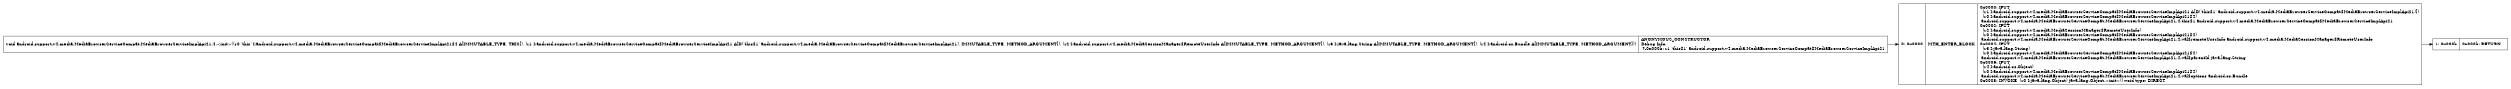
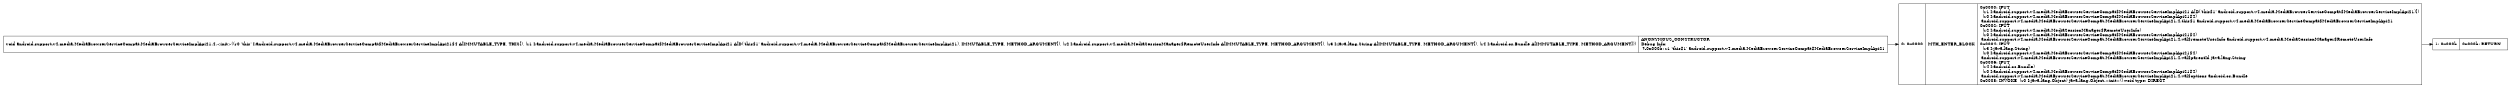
  digraph {
    rankdir=LR
    node [shape=record]
-   n1 [label="{0\:\ 0x0000|MTH_ENTER_BLOCK\l|0x0000: IPUT  \l  (r1 I:android.support.v4.media.MediaBrowserServiceCompat$MediaBrowserServiceImplApi21 A[D('this$1' android.support.v4.media.MediaBrowserServiceCompat$MediaBrowserServiceImplApi21)])\l  (r0 I:android.support.v4.media.MediaBrowserServiceCompat$MediaBrowserServiceImplApi21$4)\l android.support.v4.media.MediaBrowserServiceCompat.MediaBrowserServiceImplApi21.4.this$1 android.support.v4.media.MediaBrowserServiceCompat$MediaBrowserServiceImplApi21 \l0x0002: IPUT  \l  (r2 I:android.support.v4.media.MediaSessionManager$RemoteUserInfo)\l  (r0 I:android.support.v4.media.MediaBrowserServiceCompat$MediaBrowserServiceImplApi21$4)\l android.support.v4.media.MediaBrowserServiceCompat.MediaBrowserServiceImplApi21.4.val$remoteUserInfo android.support.v4.media.MediaSessionManager$RemoteUserInfo \l0x0004: IPUT  \l  (r3 I:java.lang.String)\l  (r0 I:android.support.v4.media.MediaBrowserServiceCompat$MediaBrowserServiceImplApi21$4)\l android.support.v4.media.MediaBrowserServiceCompat.MediaBrowserServiceImplApi21.4.val$parentId java.lang.String \l0x0006: IPUT  \l  (r4 I:android.os.Object)\l  (r0 I:android.support.v4.media.MediaBrowserServiceCompat$MediaBrowserServiceImplApi21$4)\l android.support.v4.media.MediaBrowserServiceCompat.MediaBrowserServiceImplApi21.4.val$options android.os.Bundle \l0x0008: INVOKE  (r0 I:java.lang.Object) java.lang.Object.\<init\>():void type: DIRECT \l}"]
+   n1 [label="{0\:\ 0x0000|MTH_ENTER_BLOCK\l|0x0000: IPUT  \l  (r1 I:android.support.v4.media.MediaBrowserServiceCompat$MediaBrowserServiceImplApi21 A[D('this$1' android.support.v4.media.MediaBrowserServiceCompat$MediaBrowserServiceImplApi21)])\l  (r0 I:android.support.v4.media.MediaBrowserServiceCompat$MediaBrowserServiceImplApi21$4)\l android.support.v4.media.MediaBrowserServiceCompat.MediaBrowserServiceImplApi21.4.this$1 android.support.v4.media.MediaBrowserServiceCompat$MediaBrowserServiceImplApi21 \l0x0002: IPUT  \l  (r2 I:android.support.v4.media.MediaSessionManager$RemoteUserInfo)\l  (r0 I:android.support.v4.media.MediaBrowserServiceCompat$MediaBrowserServiceImplApi21$4)\l android.support.v4.media.MediaBrowserServiceCompat.MediaBrowserServiceImplApi21.4.val$remoteUserInfo android.support.v4.media.MediaSessionManager$RemoteUserInfo \l0x0004: IPUT  \l  (r3 I:java.lang.String)\l  (r0 I:android.support.v4.media.MediaBrowserServiceCompat$MediaBrowserServiceImplApi21$4)\l android.support.v4.media.MediaBrowserServiceCompat.MediaBrowserServiceImplApi21.4.val$parentId java.lang.String \l0x0006: IPUT  \l  (r4 I:android.os.Bundle)\l  (r0 I:android.support.v4.media.MediaBrowserServiceCompat$MediaBrowserServiceImplApi21$4)\l android.support.v4.media.MediaBrowserServiceCompat.MediaBrowserServiceImplApi21.4.val$options android.os.Bundle \l0x0008: INVOKE  (r0 I:java.lang.Object) java.lang.Object.\<init\>():void type: DIRECT \l}"]
    n2 [label="{1\:\ 0x000b|0x000b: RETURN   \l}"]
    n3 [label="{void android.support.v4.media.MediaBrowserServiceCompat.MediaBrowserServiceImplApi21.4.\<init\>((r0 'this' I:android.support.v4.media.MediaBrowserServiceCompat$MediaBrowserServiceImplApi21$4 A[IMMUTABLE_TYPE, THIS]), (r1 I:android.support.v4.media.MediaBrowserServiceCompat$MediaBrowserServiceImplApi21 A[D('this$1' android.support.v4.media.MediaBrowserServiceCompat$MediaBrowserServiceImplApi21), IMMUTABLE_TYPE, METHOD_ARGUMENT]), (r2 I:android.support.v4.media.MediaSessionManager$RemoteUserInfo A[IMMUTABLE_TYPE, METHOD_ARGUMENT]), (r3 I:java.lang.String A[IMMUTABLE_TYPE, METHOD_ARGUMENT]), (r4 I:android.os.Bundle A[IMMUTABLE_TYPE, METHOD_ARGUMENT]))  | ANONYMOUS_CONSTRUCTOR\lDebug Info:\l  ?\-0x000b: r1 'this$1' android.support.v4.media.MediaBrowserServiceCompat$MediaBrowserServiceImplApi21\l}"]
    n1 -> n2
    n3 -> n1
  }
